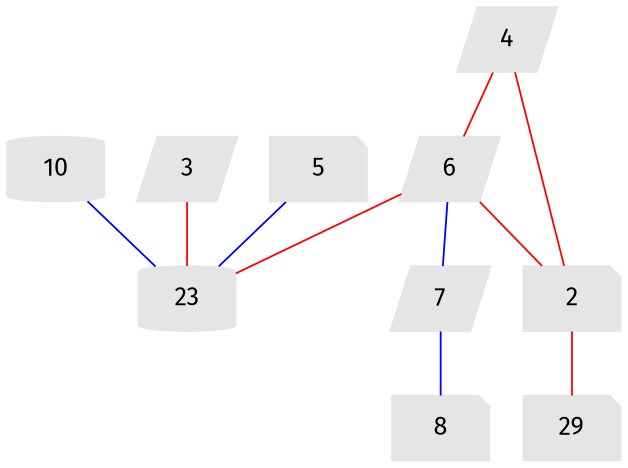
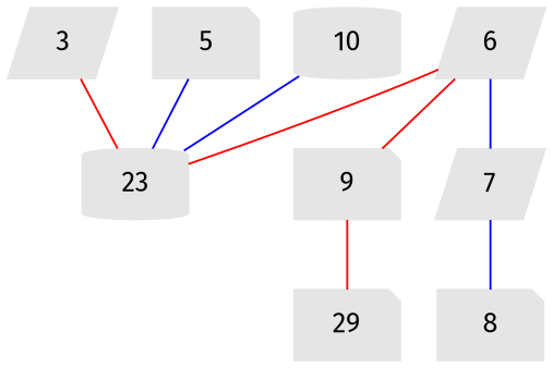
  graph {
    fontname="Fira Sans"
    node [color=gray90 fontname="Fira Sans" shape=parallelogram style=filled]
    edge [color=red fontname="Fira Sans" weight=1.0]
    3
    23 [shape=cylinder]
-   4
    6
-   9 [shape=note label=2]
+   9 [shape=note]
    7
    n7 [label=29 shape=note]
    5 [shape=note]
    8 [shape=note]
    10 [shape=cylinder]
    3 -- 23 [weight=3.0]
-   4 -- 6
-   4 -- 9
    6 -- 23
    6 -- 9 [weight=2.0]
    6 -- 7 [color=blue weight=3.0]
    9 -- n7
    7 -- 8 [color=blue]
    5 -- 23 [color=blue]
    10 -- 23 [color=blue]
  }
